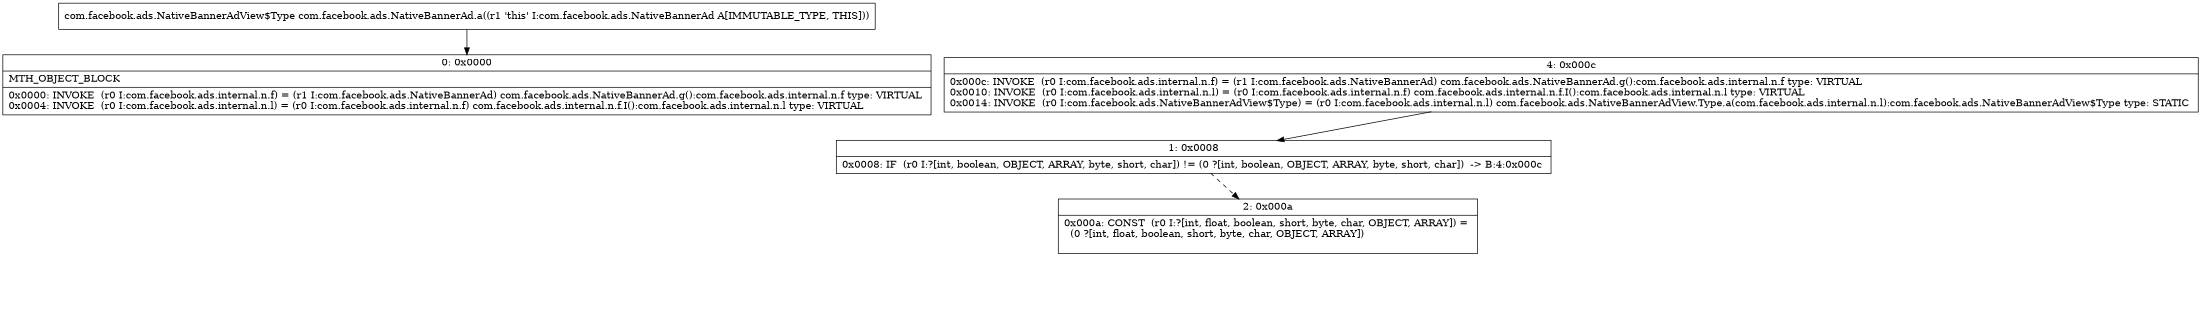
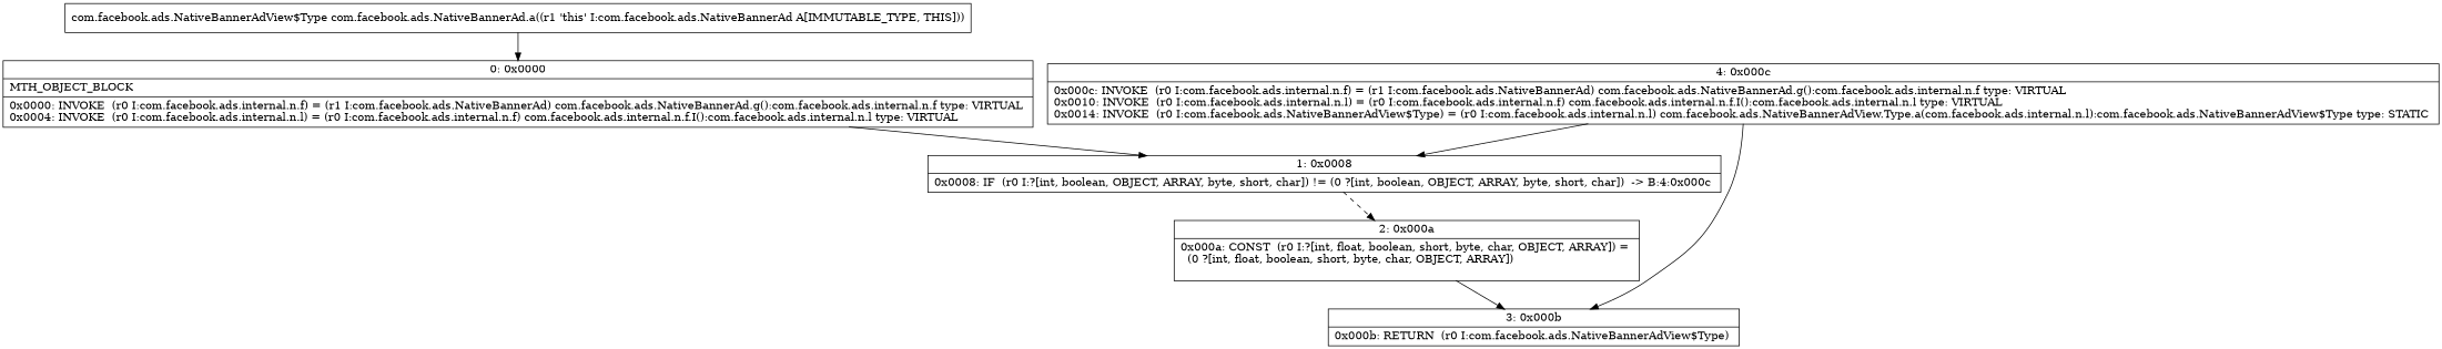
  digraph {
    node [shape=record]
    n1 [label="{0\:\ 0x0000|MTH_OBJECT_BLOCK\l|0x0000: INVOKE  (r0 I:com.facebook.ads.internal.n.f) = (r1 I:com.facebook.ads.NativeBannerAd) com.facebook.ads.NativeBannerAd.g():com.facebook.ads.internal.n.f type: VIRTUAL \l0x0004: INVOKE  (r0 I:com.facebook.ads.internal.n.l) = (r0 I:com.facebook.ads.internal.n.f) com.facebook.ads.internal.n.f.I():com.facebook.ads.internal.n.l type: VIRTUAL \l}"]
    n2 [label="{1\:\ 0x0008|0x0008: IF  (r0 I:?[int, boolean, OBJECT, ARRAY, byte, short, char]) != (0 ?[int, boolean, OBJECT, ARRAY, byte, short, char])  \-\> B:4:0x000c \l}"]
    n3 [label="{2\:\ 0x000a|0x000a: CONST  (r0 I:?[int, float, boolean, short, byte, char, OBJECT, ARRAY]) = \l  (0 ?[int, float, boolean, short, byte, char, OBJECT, ARRAY])\l \l}"]
+   n4 [label="{3\:\ 0x000b|0x000b: RETURN  (r0 I:com.facebook.ads.NativeBannerAdView$Type) \l}"]
    n5 [label="{4\:\ 0x000c|0x000c: INVOKE  (r0 I:com.facebook.ads.internal.n.f) = (r1 I:com.facebook.ads.NativeBannerAd) com.facebook.ads.NativeBannerAd.g():com.facebook.ads.internal.n.f type: VIRTUAL \l0x0010: INVOKE  (r0 I:com.facebook.ads.internal.n.l) = (r0 I:com.facebook.ads.internal.n.f) com.facebook.ads.internal.n.f.I():com.facebook.ads.internal.n.l type: VIRTUAL \l0x0014: INVOKE  (r0 I:com.facebook.ads.NativeBannerAdView$Type) = (r0 I:com.facebook.ads.internal.n.l) com.facebook.ads.NativeBannerAdView.Type.a(com.facebook.ads.internal.n.l):com.facebook.ads.NativeBannerAdView$Type type: STATIC \l}"]
    n6 [label="{com.facebook.ads.NativeBannerAdView$Type com.facebook.ads.NativeBannerAd.a((r1 'this' I:com.facebook.ads.NativeBannerAd A[IMMUTABLE_TYPE, THIS])) }"]
+   n1 -> n2
    n2 -> n3 [style=dashed]
+   n3 -> n4
    n5 -> n2
+   n5 -> n4
    n6 -> n1
  }
